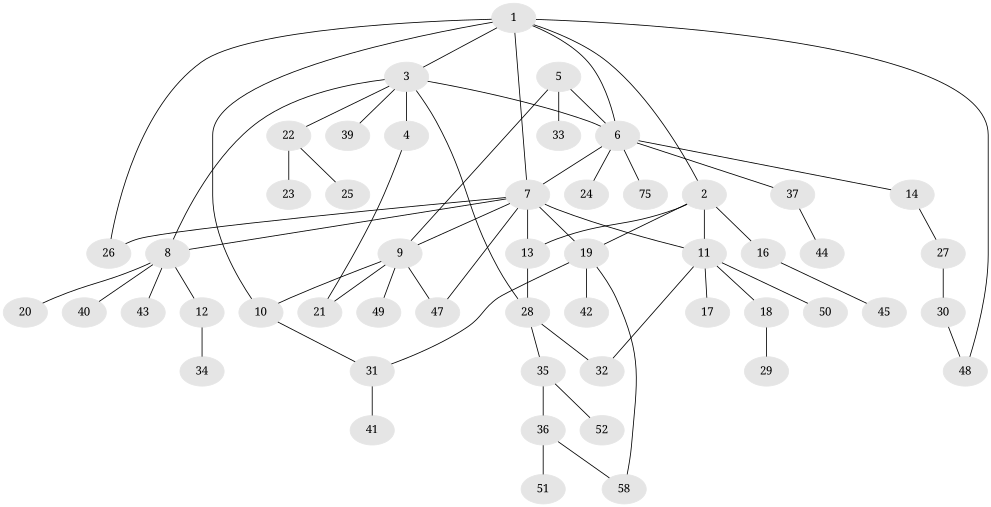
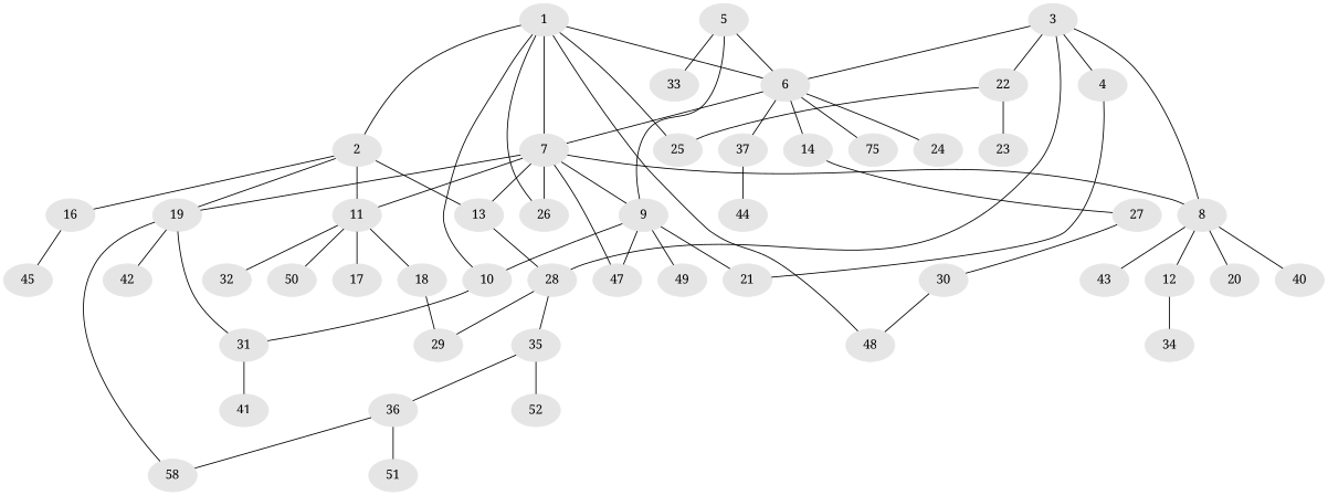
  graph {
    fontname="Noto Serif"
    node [color=gray90 fontname="Noto Serif" style=filled]
    edge [fontname="Noto Serif"]
    1
    2
    3
    6
    7
    10
    26
    48
    11
    13
    16
    19
    4
    8
    22
    28
-   39
    14
    n19 [label=75]
    24
    37
    9
    47
    31
    17
    18
    32
    50
    45
    n30 [label=58]
    42
    21
    12
    20
    40
    43
    23
    25
    29
    35
    49
    5
    33
    27
    44
    34
    41
    30
    36
    52
    51
    1 -- 2
-   1 -- 3
+   1 -- 25
    1 -- 6
    1 -- 7
    1 -- 10
    1 -- 26
    1 -- 48
    2 -- 11
    2 -- 13
    2 -- 16
    2 -- 19
    3 -- 6
    3 -- 4
    3 -- 8
    3 -- 22
    3 -- 28
-   3 -- 39
    6 -- 7
    6 -- 14
    6 -- n19
    6 -- 24
    6 -- 37
    7 -- 26
    7 -- 11
    7 -- 13
    7 -- 19
    7 -- 8
    7 -- 9
    7 -- 47
    10 -- 31
    11 -- 17
    11 -- 18
    11 -- 32
    11 -- 50
    13 -- 28
    16 -- 45
    19 -- 31
    19 -- n30
    19 -- 42
    4 -- 21
    8 -- 12
    8 -- 20
    8 -- 40
    8 -- 43
    22 -- 23
    22 -- 25
-   28 -- 32
+   28 -- 29
    28 -- 35
    14 -- 27
    37 -- 44
    9 -- 10
    9 -- 47
    9 -- 21
    9 -- 49
    31 -- 41
    18 -- 29
    12 -- 34
    35 -- 36
    35 -- 52
    5 -- 6
    5 -- 9
    5 -- 33
    27 -- 30
    30 -- 48
    36 -- n30
    36 -- 51
  }
